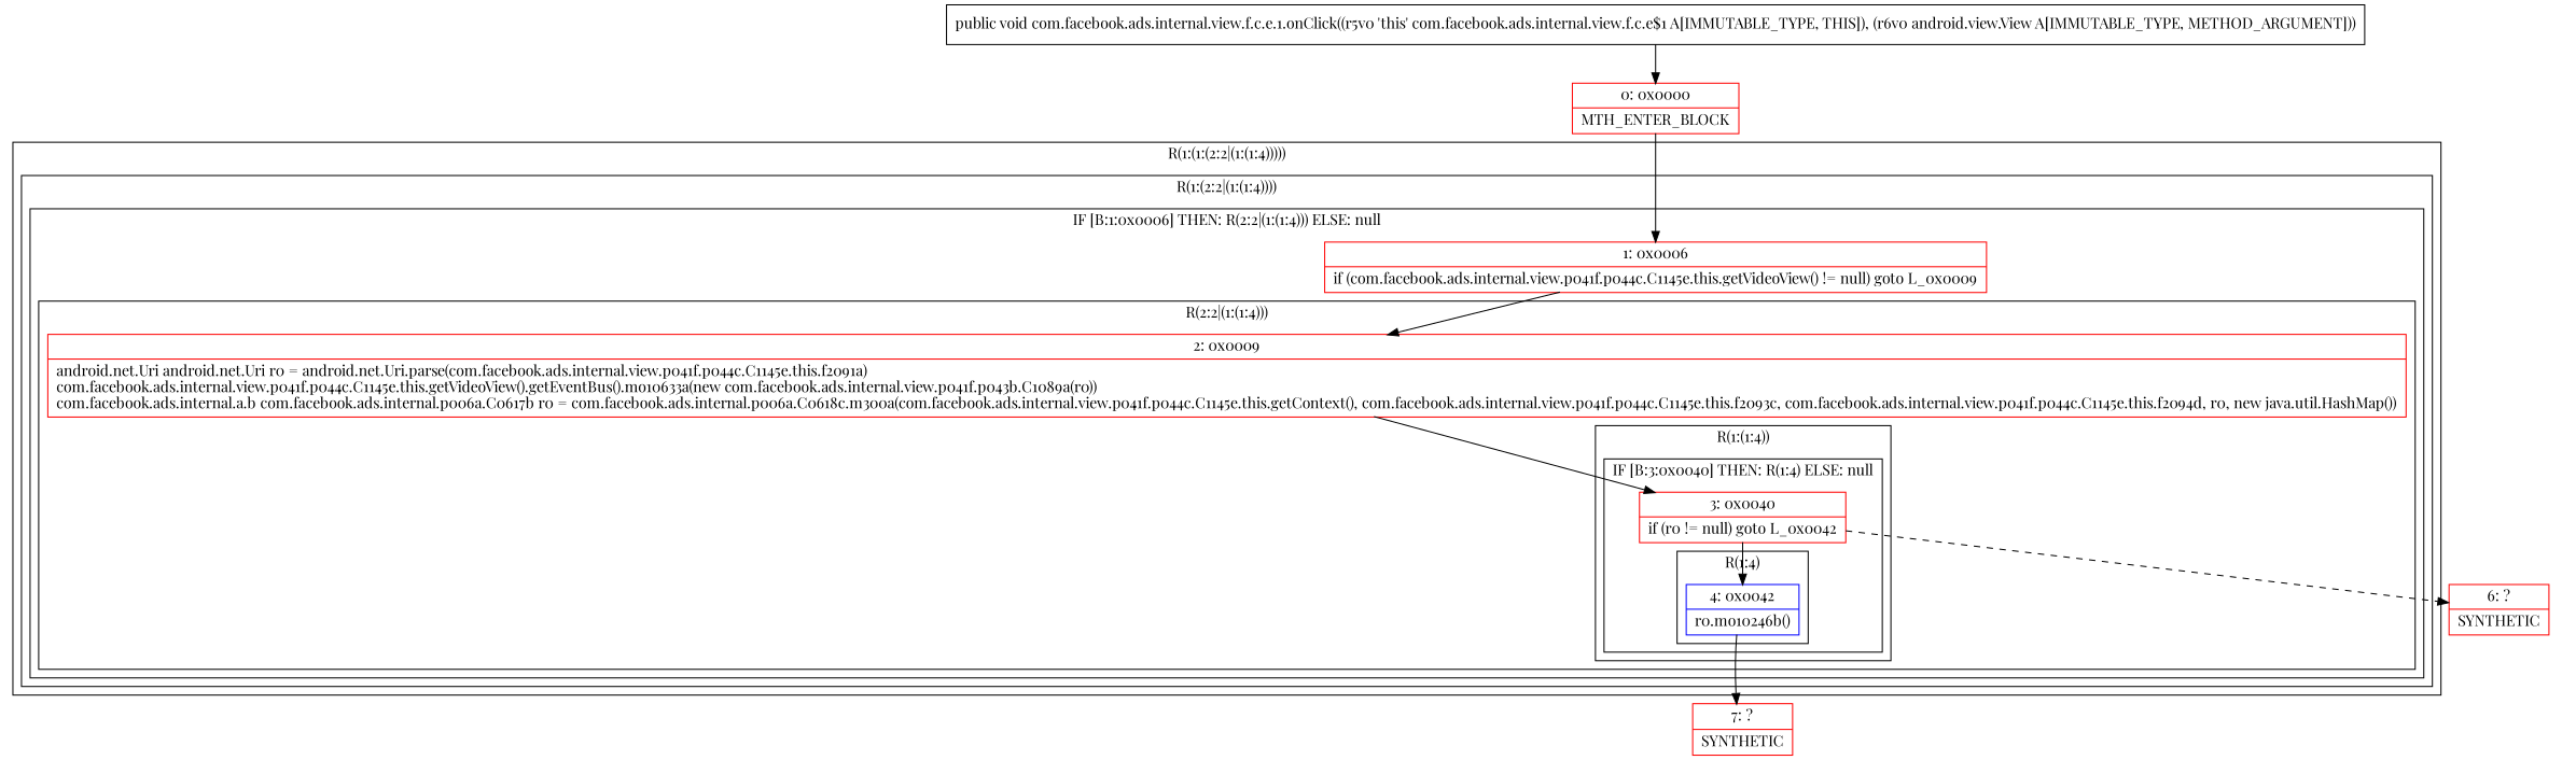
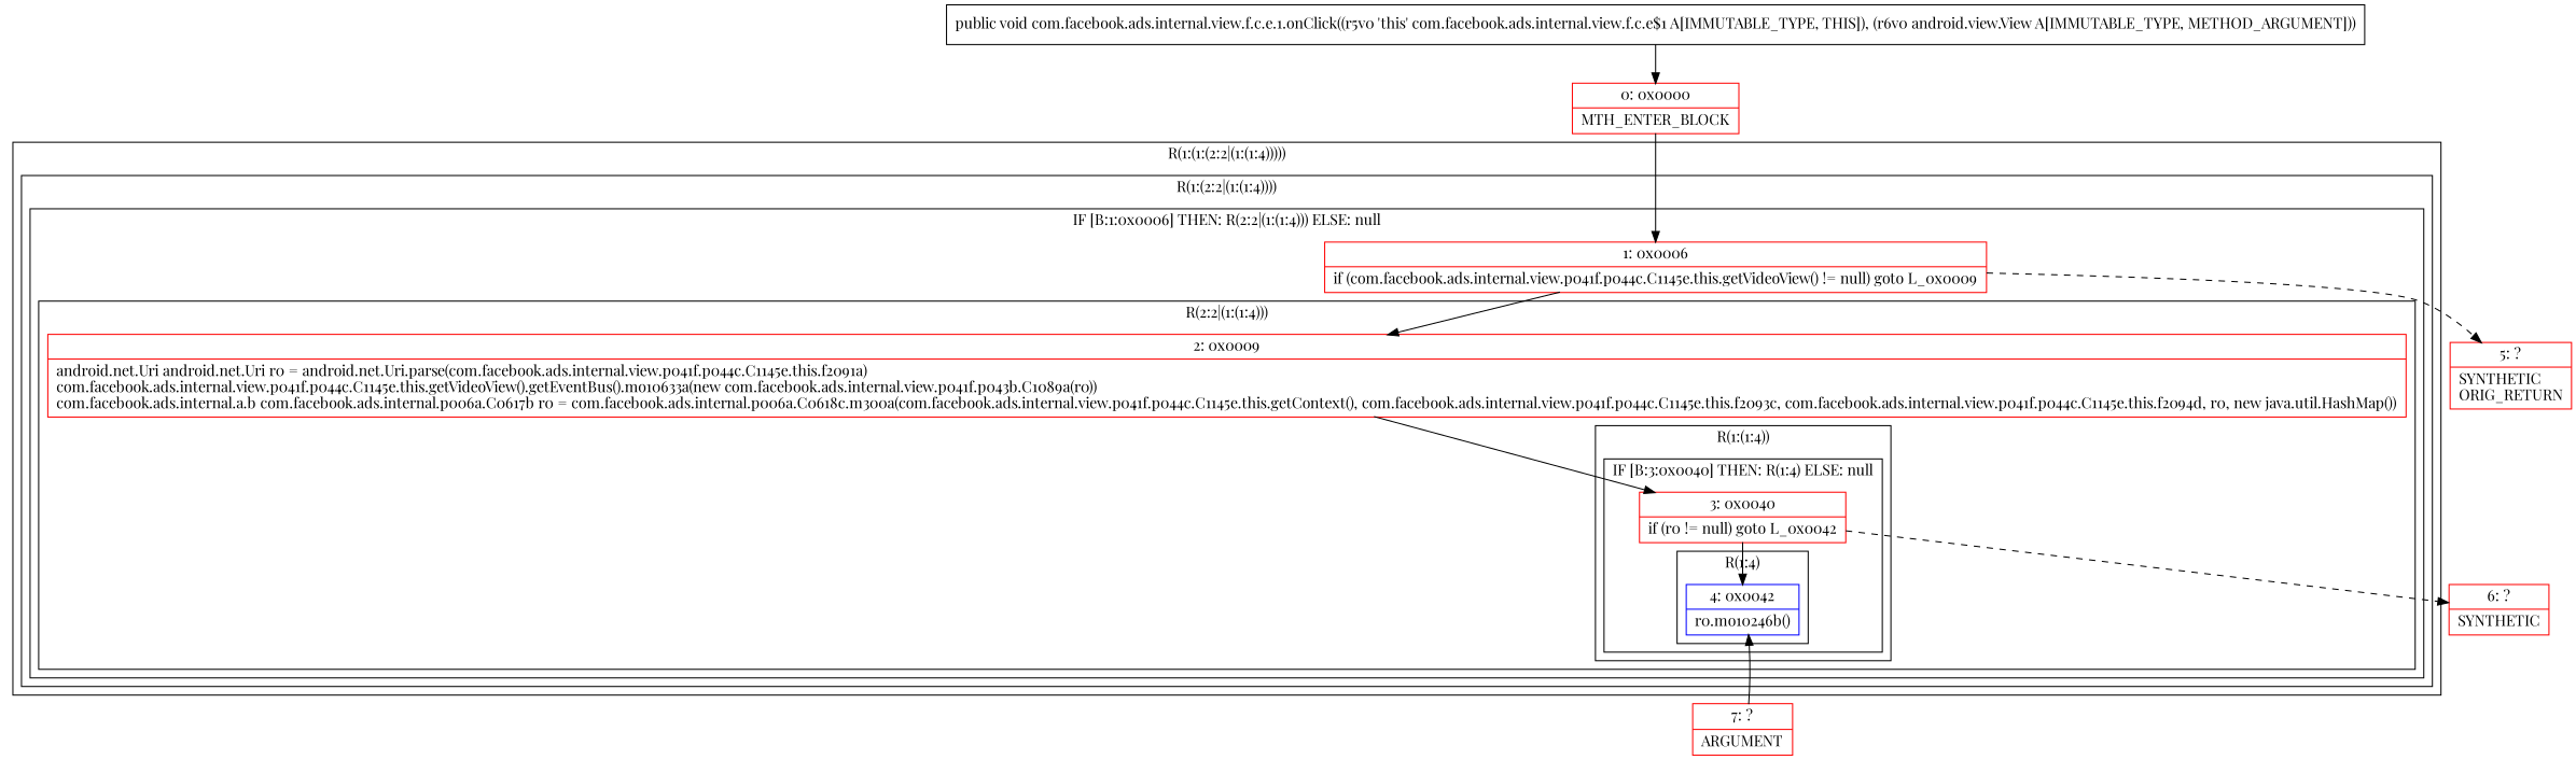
  digraph {
    fontname="Playfair Display"
    node [color=red fontname="Playfair Display" shape=record]
    edge [fontname="Playfair Display"]
    n1 [color=blue label="{4\:\ 0x0042|r0.mo10246b()\l}"]
    n2 [label="{3\:\ 0x0040|if (r0 != null) goto L_0x0042\l}"]
    n3 [label="{2\:\ 0x0009|android.net.Uri android.net.Uri r0 = android.net.Uri.parse(com.facebook.ads.internal.view.p041f.p044c.C1145e.this.f2091a)\lcom.facebook.ads.internal.view.p041f.p044c.C1145e.this.getVideoView().getEventBus().mo10633a(new com.facebook.ads.internal.view.p041f.p043b.C1089a(r0))\lcom.facebook.ads.internal.a.b com.facebook.ads.internal.p006a.C0617b r0 = com.facebook.ads.internal.p006a.C0618c.m300a(com.facebook.ads.internal.view.p041f.p044c.C1145e.this.getContext(), com.facebook.ads.internal.view.p041f.p044c.C1145e.this.f2093c, com.facebook.ads.internal.view.p041f.p044c.C1145e.this.f2094d, r0, new java.util.HashMap())\l}"]
    n4 [label="{1\:\ 0x0006|if (com.facebook.ads.internal.view.p041f.p044c.C1145e.this.getVideoView() != null) goto L_0x0009\l}"]
-   n5 [label="{7\:\ ?|SYNTHETIC\l}"]
+   n5 [label="{7\:\ ?|ARGUMENT\l}"]
    n6 [label="{6\:\ ?|SYNTHETIC\l}"]
+   n7 [label="{5\:\ ?|SYNTHETIC\lORIG_RETURN\l}"]
    n8 [label="{0\:\ 0x0000|MTH_ENTER_BLOCK\l}"]
    n9 [label="{public void com.facebook.ads.internal.view.f.c.e.1.onClick((r5v0 'this' com.facebook.ads.internal.view.f.c.e$1 A[IMMUTABLE_TYPE, THIS]), (r6v0 android.view.View A[IMMUTABLE_TYPE, METHOD_ARGUMENT])) }" color=""]
    subgraph cluster_1 {
      label="R(1:(1:(2:2|(1:(1:4)))))"
      subgraph cluster_2 {
        label="R(1:(2:2|(1:(1:4))))"
        subgraph cluster_3 {
          label="IF [B:1:0x0006] THEN: R(2:2|(1:(1:4))) ELSE: null"
          n4
          subgraph cluster_4 {
            label="R(2:2|(1:(1:4)))"
            n3
            subgraph cluster_5 {
              label="R(1:(1:4))"
              subgraph cluster_6 {
                label="IF [B:3:0x0040] THEN: R(1:4) ELSE: null"
                n2
                subgraph cluster_7 {
                  label="R(1:4)"
                  n1
                }
              }
            }
          }
        }
      }
    }
-   n1 -> n5
+   n5 -> n1
    n2 -> n1
    n2 -> n6 [style=dashed]
    n3 -> n2
    n4 -> n3
+   n4 -> n7 [style=dashed]
    n8 -> n4
    n9 -> n8
  }
